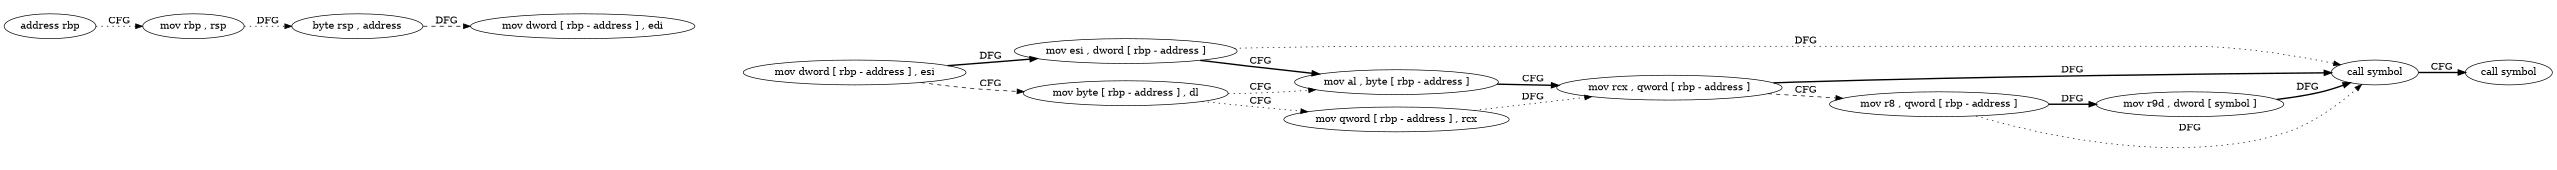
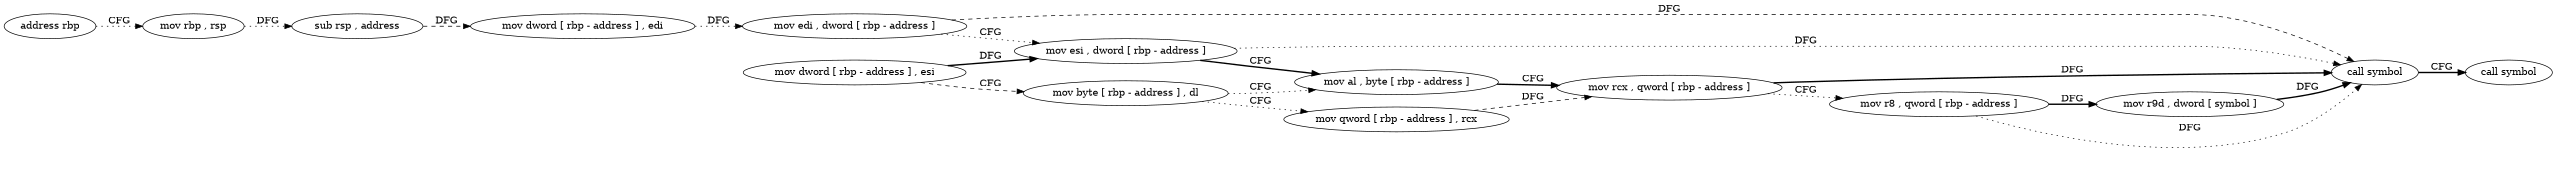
  digraph {
    rankdir=LR
    edge [style=dotted]
    n1 [label="address rbp"]
    n2 [label="mov rbp , rsp"]
-   n3 [label="byte rsp , address"]
+   n3 [label="sub rsp , address"]
    n4 [label="mov dword [ rbp - address ] , edi"]
+   n5 [label="mov edi , dword [ rbp - address ]"]
    n6 [label="mov dword [ rbp - address ] , esi"]
    n7 [label="mov byte [ rbp - address ] , dl"]
    n8 [label="mov esi , dword [ rbp - address ]"]
    n9 [label="call symbol"]
    n10 [label="mov qword [ rbp - address ] , rcx"]
    n11 [label="mov al , byte [ rbp - address ]"]
    n12 [label="mov rcx , qword [ rbp - address ]"]
    n13 [label="mov r8 , qword [ rbp - address ]"]
    n14 [label="mov r9d , dword [ symbol ]"]
    n15 [label="call symbol"]
    n1 -> n2 [label=CFG]
    n2 -> n3 [label=DFG]
    n3 -> n4 [label=DFG style=dashed]
+   n4 -> n5 [label=DFG]
+   n5 -> n8 [label=CFG]
+   n5 -> n9 [label=DFG style=dashed]
    n6 -> n7 [label=CFG style=dashed]
    n6 -> n8 [label=DFG style=bold]
    n7 -> n10 [label=CFG]
    n7 -> n11 [label=CFG]
    n8 -> n9 [label=DFG]
    n8 -> n11 [label=CFG style=bold]
    n9 -> n15 [label=CFG style=bold]
-   n10 -> n12 [label=DFG]
+   n10 -> n12 [label=DFG style=dashed]
    n11 -> n12 [label=CFG style=bold]
    n12 -> n9 [label=DFG style=bold]
-   n12 -> n13 [label=CFG style=dashed]
+   n12 -> n13 [label=CFG]
    n13 -> n9 [label=DFG]
    n13 -> n14 [label=DFG style=bold]
    n14 -> n9 [label=DFG style=bold]
  }
